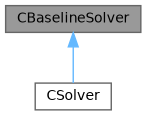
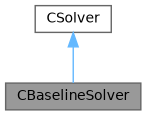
  digraph {
    node [color=gray40 fontname=Helvetica fontsize=10 shape=box style=filled]
    n1 [fillcolor=grey60 fontcolor=black height=0.2 label=CBaselineSolver width=0.4]
    n2 [fillcolor=white height=0.2 label=CSolver width=0.4]
-   n1 -> n2 [color=steelblue1 dir=back fontname=Helvetica fontsize=10 labelfontname=Helvetica labelfontsize=10 style=solid]
+   n2 -> n1 [color=steelblue1 dir=back fontname=Helvetica fontsize=10 labelfontname=Helvetica labelfontsize=10 style=solid]
  }
